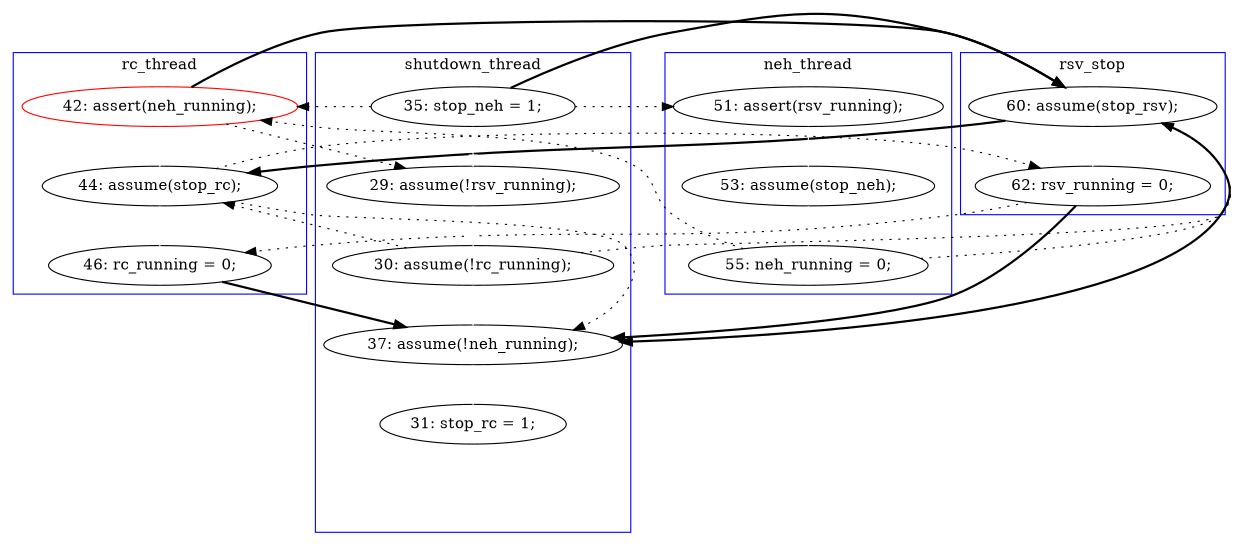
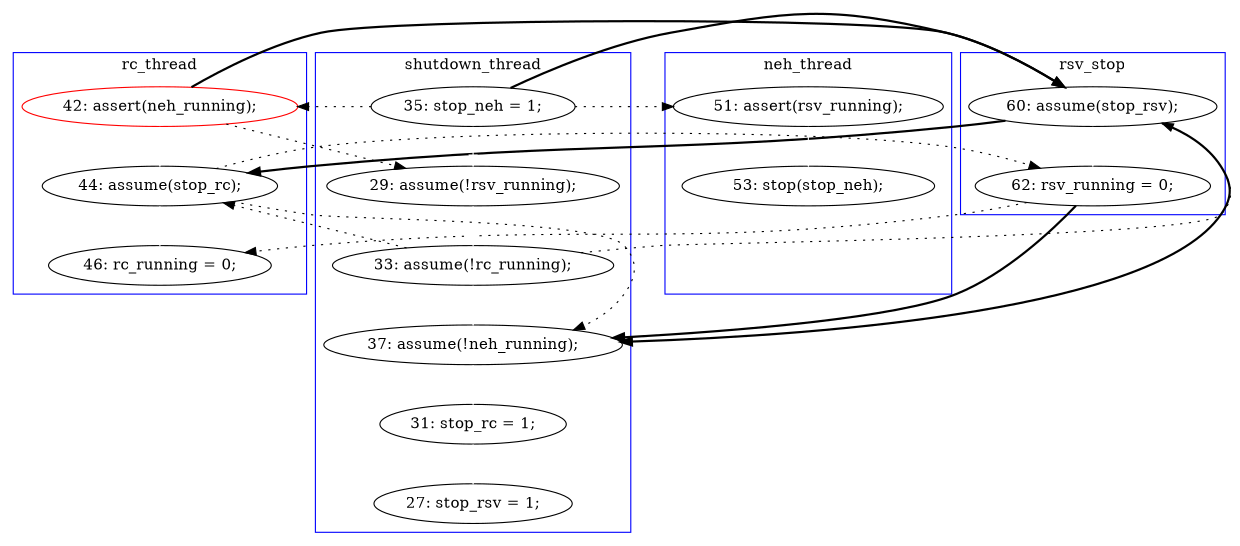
  digraph {
    edge [color=black style=solid constraint=false]
    n1 [color=red label="42: assert(neh_running);"]
    n2 [label="44: assume(stop_rc);"]
    n3 [label="46: rc_running = 0;"]
    n4 [label="60: assume(stop_rsv);"]
    n5 [label="62: rsv_running = 0;"]
-   n6 [label="55: neh_running = 0;"]
-   n7 [label="53: assume(stop_neh);"]
+   n7 [label="53: stop(stop_neh);"]
    n8 [label="51: assert(rsv_running);"]
    n9 [label="35: stop_neh = 1;"]
    n10 [label="31: stop_rc = 1;"]
+   n11 [label="27: stop_rsv = 1;"]
    n12 [label="37: assume(!neh_running);"]
-   n13 [label="30: assume(!rc_running);"]
+   n13 [label="33: assume(!rc_running);"]
    n14 [label="29: assume(!rsv_running);"]
    subgraph cluster_1 {
      color=blue
      label=rc_thread
      n1
      n2
      n3
    }
    subgraph cluster_2 {
      color=blue
      label=rsv_stop
      n4
      n5
    }
    subgraph cluster_3 {
      color=blue
      label=neh_thread
-     n6
      n7
      n8
    }
    subgraph cluster_4 {
      color=blue
      label=shutdown_thread
      n9
      n10
+     n11
      n12
      n13
      n14
    }
    n1 -> n2 [color=white constraint=""]
    n1 -> n4 [style=bold]
    n1 -> n14 [style=dotted]
    n2 -> n3 [color=white constraint=""]
    n2 -> n5 [style=dotted]
    n2 -> n12 [style=dotted]
-   n3 -> n12 [style=bold]
    n4 -> n2 [style=bold]
    n4 -> n5 [color=white constraint=""]
    n4 -> n12 [style=bold]
    n5 -> n3 [style=dotted]
    n5 -> n12 [style=bold]
-   n6 -> n1 [style=dotted]
-   n6 -> n4 [style=dotted]
-   n7 -> n6 [color=white constraint=""]
    n8 -> n7 [color=white constraint=""]
    n9 -> n1 [style=dotted]
    n9 -> n4 [style=bold]
    n9 -> n8 [style=dotted]
    n9 -> n14 [color=white constraint=""]
+   n10 -> n11 [color=white constraint=""]
    n12 -> n10 [color=white constraint=""]
    n13 -> n2 [style=dotted]
    n13 -> n4 [style=dotted]
    n13 -> n12 [color=white constraint=""]
    n14 -> n13 [color=white constraint=""]
  }
